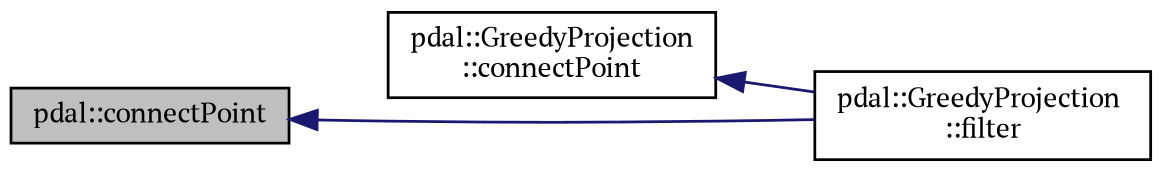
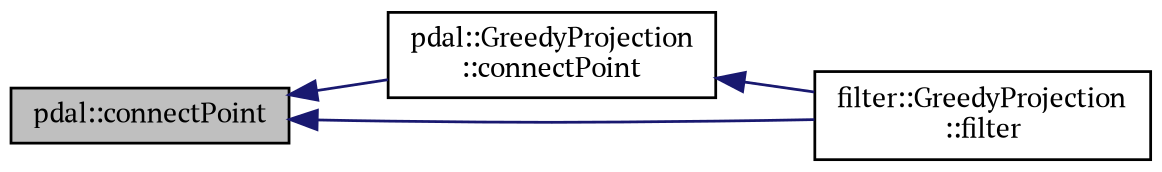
  digraph {
    fontname="PT Serif"
    rankdir=LR
    node [color=black fillcolor=white fontname="PT Serif" fontsize=10 shape=record style=filled]
    edge [color=midnightblue dir=back fontname="PT Serif" fontsize=10 labelfontname=Helvetica labelfontsize=10 style=solid]
    n1 [fillcolor=grey75 fontcolor=black height=0.2 label="pdal::connectPoint" width=0.4]
    n2 [height=0.2 label="pdal::GreedyProjection\l::connectPoint" width=0.4]
-   n3 [height=0.2 label="pdal::GreedyProjection\l::filter" width=0.4]
+   n3 [height=0.2 label="filter::GreedyProjection\l::filter" width=0.4]
+   n1 -> n2
    n1 -> n3
    n2 -> n3
  }
